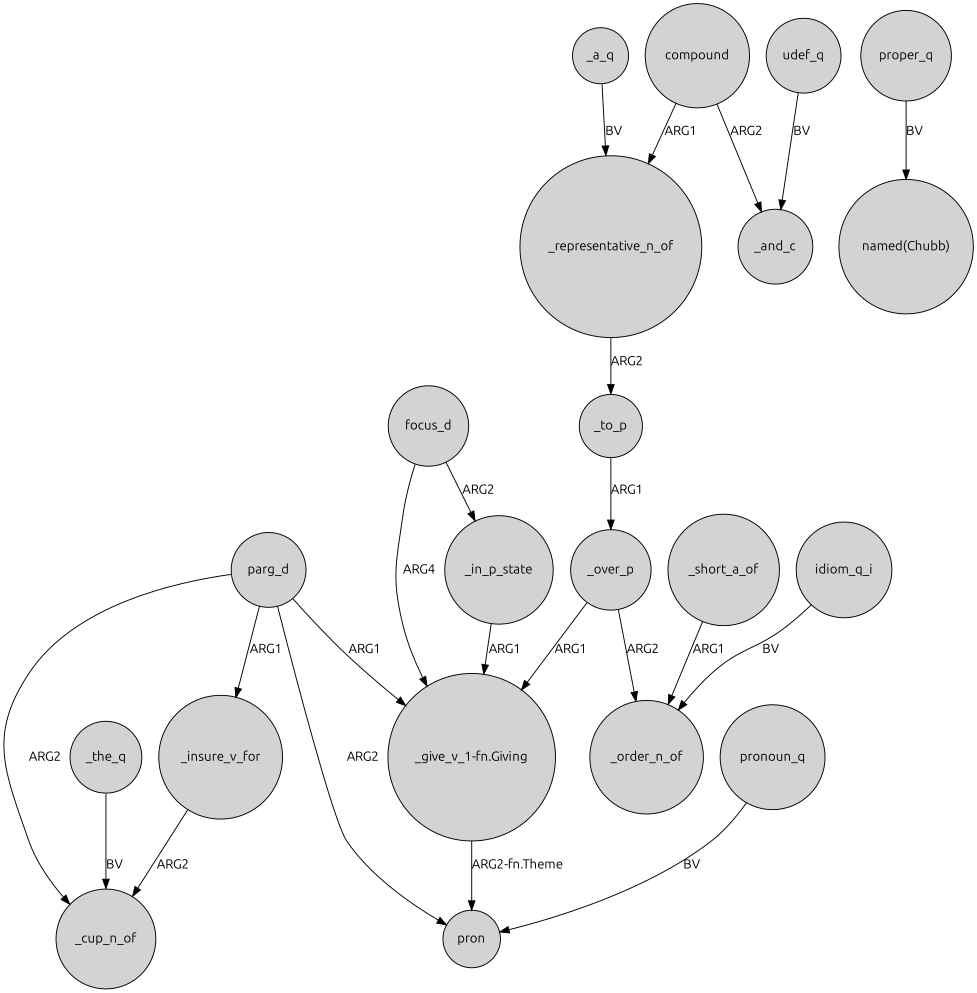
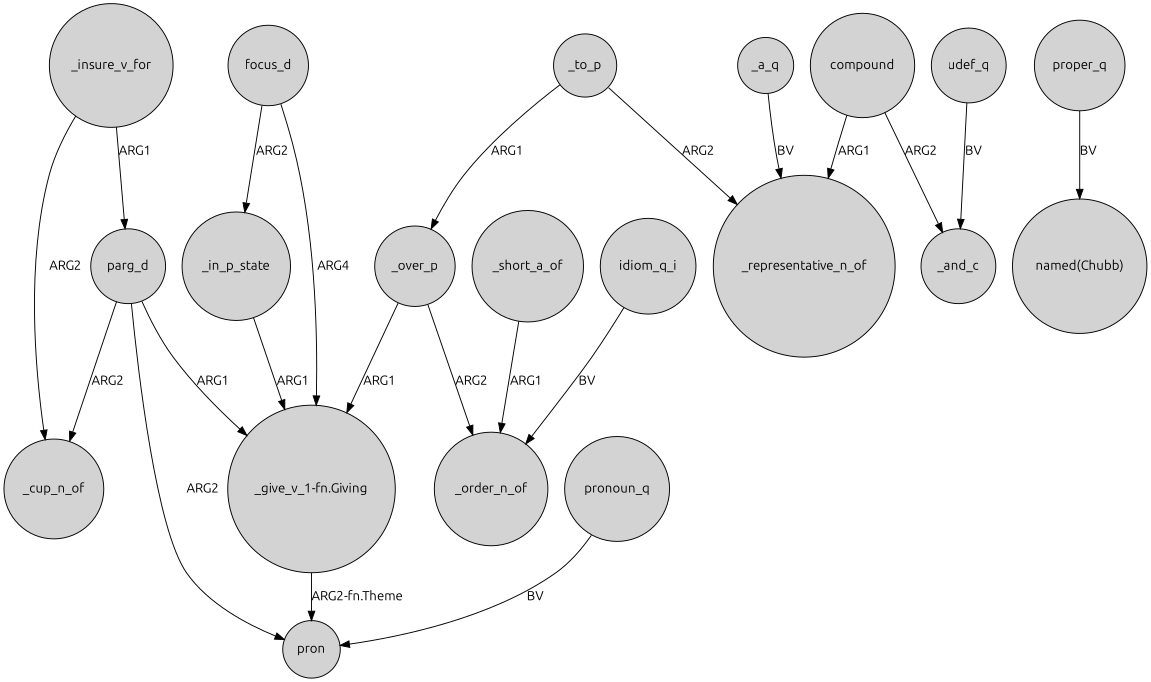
  digraph {
    fontname=Ubuntu
    node [fontname=Ubuntu shape=circle style=filled]
    edge [fontname=Ubuntu]
    parg_d
    _cup_n_of
    _insure_v_for
    pron
    "_give_v_1-fn.Giving"
    _in_p_state
    focus_d
    _to_p
    _representative_n_of
    _over_p
    _order_n_of
    idiom_q_i
    compound
    _and_c
    pronoun_q
    proper_q
    "named(Chubb)"
    _a_q
-   _the_q
    udef_q
    _short_a_of
    parg_d -> _cup_n_of [label=ARG2]
-   parg_d -> _insure_v_for [label=ARG1]
+   _insure_v_for -> parg_d [label=ARG1]
    parg_d -> pron [label=ARG2]
    parg_d -> "_give_v_1-fn.Giving" [label=ARG1]
    _insure_v_for -> _cup_n_of [label=ARG2]
    "_give_v_1-fn.Giving" -> pron [label="ARG2-fn.Theme"]
    _in_p_state -> "_give_v_1-fn.Giving" [label=ARG1]
    focus_d -> "_give_v_1-fn.Giving" [label=ARG4]
    focus_d -> _in_p_state [label=ARG2]
-   _representative_n_of -> _to_p [label=ARG2]
+   _to_p -> _representative_n_of [label=ARG2]
    _to_p -> _over_p [label=ARG1]
    _over_p -> "_give_v_1-fn.Giving" [label=ARG1]
    _over_p -> _order_n_of [label=ARG2]
    idiom_q_i -> _order_n_of [label=BV]
    compound -> _representative_n_of [label=ARG1]
    compound -> _and_c [label=ARG2]
    pronoun_q -> pron [label=BV]
    proper_q -> "named(Chubb)" [label=BV]
    _a_q -> _representative_n_of [label=BV]
-   _the_q -> _cup_n_of [label=BV]
    udef_q -> _and_c [label=BV]
    _short_a_of -> _order_n_of [label=ARG1]
  }
